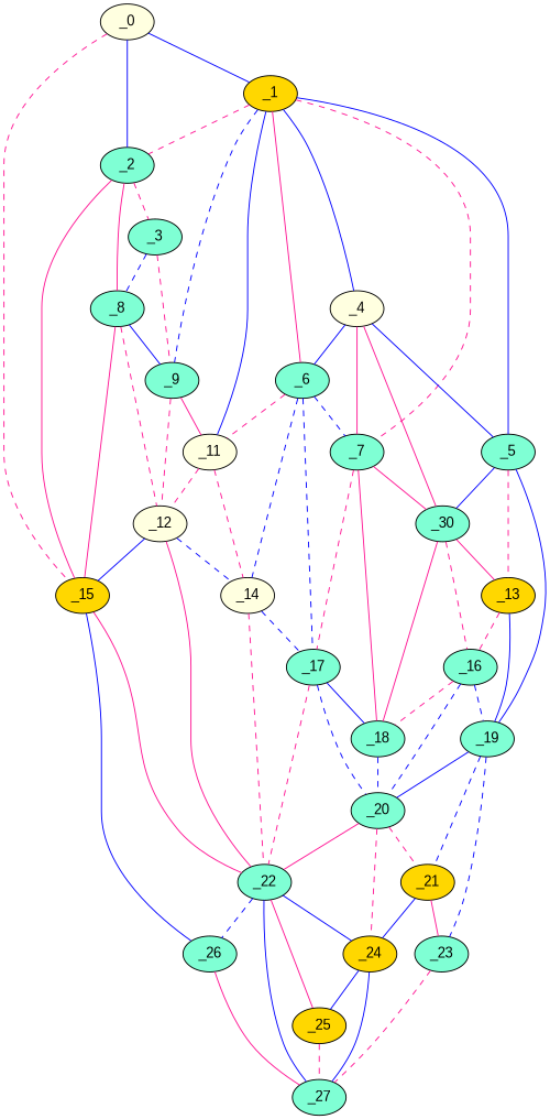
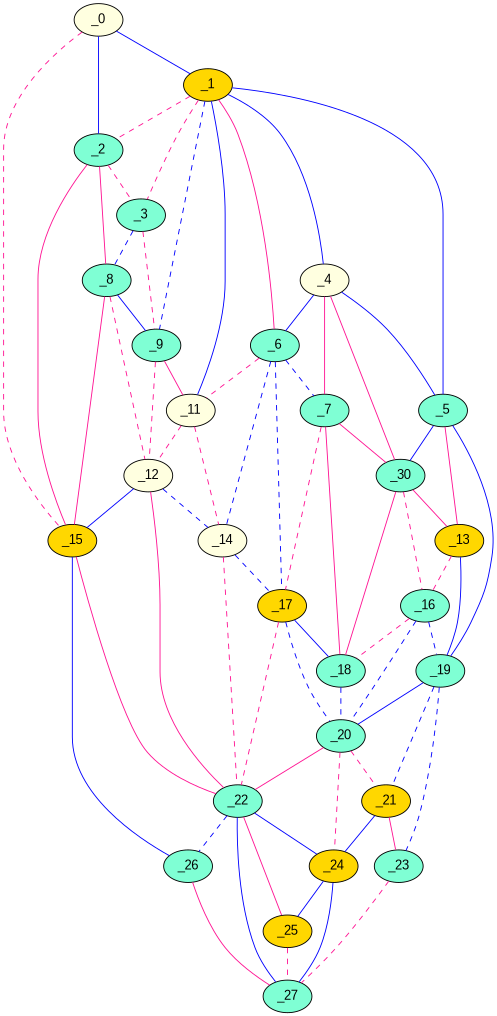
  graph {
    fontname="Liberation Sans"
    node [fillcolor=aquamarine fontname="Liberation Sans" style=filled x=58]
    edge [color=deeppink fontname="Liberation Sans" style=solid valence=2]
    _0 [fillcolor=lightyellow x=14 y=13]
    _1 [fillcolor=gold x=18 y=57]
    _2 [x=24 y=36]
    _15 [fillcolor=gold x=56 y=3]
    _3 [x=26 y=45]
    _4 [fillcolor=lightyellow x=28 y=91]
    _5 [x=31 y=104]
    _6 [x=32 y=79]
    _9 [x=38 y=52]
    _11 [fillcolor=lightyellow x=42 y=62]
    _8 [x=35 y=46]
    _22 [x=91 y=55]
    _26 [x=102 y=15]
    _7 [x=34 y=84]
    n15 [label=_30 x=41 y=92]
    _13 [fillcolor=gold x=49 y=105]
    _19 [x=60 y=118]
    _14 [fillcolor=lightyellow x=55 y=67]
-   _17 [y=73]
+   _17 [fillcolor=gold y=73]
    _12 [fillcolor=lightyellow x=44 y=49]
    _24 [fillcolor=gold x=100 y=58]
    _25 [fillcolor=gold x=101 y=48]
    _27 [x=104 y=41]
    _18 [y=83]
    _16 [x=57 y=88]
    _20 [x=87 y=98]
    _21 [fillcolor=gold x=90 y=103]
    _23 [x=97 y=117]
    _0 -- _1 [color=blue valence=1]
    _0 -- _2 [color=blue valence=1]
    _0 -- _15 [style=dashed valence=1]
    _1 -- _2 [style=dashed]
-   _1 -- _7 [style=dashed]
+   _1 -- _3 [style=dashed]
    _1 -- _4 [color=blue valence=1]
    _1 -- _5 [color=blue valence=1]
    _1 -- _6
    _1 -- _9 [color=blue style=dashed]
    _1 -- _11 [color=blue]
    _2 -- _15
    _2 -- _3 [style=dashed]
    _2 -- _8
    _15 -- _22
    _15 -- _26 [color=blue valence=1]
    _3 -- _9 [style=dashed]
    _3 -- _8 [color=blue style=dashed]
    _4 -- _5 [color=blue]
    _4 -- _6 [color=blue]
    _4 -- _7
    _4 -- n15
    _5 -- n15 [color=blue]
-   _5 -- _13 [style=dashed valence=1]
+   _5 -- _13 [valence=1]
    _5 -- _19 [color=blue valence=1]
    _6 -- _11 [style=dashed valence=1]
    _6 -- _7 [color=blue style=dashed valence=1]
    _6 -- _14 [color=blue style=dashed]
    _6 -- _17 [color=blue style=dashed]
    _9 -- _11
    _9 -- _12 [style=dashed]
    _11 -- _14 [style=dashed]
    _11 -- _12 [style=dashed]
    _8 -- _15
    _8 -- _9 [color=blue valence=1]
    _8 -- _12 [style=dashed]
    _22 -- _26 [color=blue style=dashed]
    _22 -- _24 [color=blue]
    _22 -- _25 [valence=1]
    _22 -- _27 [color=blue valence=1]
    _26 -- _27 [valence=1]
    _7 -- n15
    _7 -- _17 [style=dashed]
    _7 -- _18
    n15 -- _13
    n15 -- _18 [valence=1]
    n15 -- _16 [style=dashed valence=1]
    _13 -- _19 [color=blue valence=1]
    _13 -- _16 [style=dashed]
    _19 -- _20 [color=blue]
    _19 -- _21 [color=blue style=dashed]
    _19 -- _23 [color=blue style=dashed valence=1]
    _14 -- _22 [style=dashed]
    _14 -- _17 [color=blue style=dashed]
    _17 -- _22 [style=dashed]
    _17 -- _18 [color=blue]
    _17 -- _20 [color=blue style=dashed]
    _12 -- _15 [color=blue valence=1]
    _12 -- _22
    _12 -- _14 [color=blue style=dashed valence=1]
    _24 -- _25 [color=blue]
    _24 -- _27 [color=blue valence=1]
    _25 -- _27 [style=dashed]
    _18 -- _20 [color=blue style=dashed]
    _16 -- _19 [color=blue style=dashed]
    _16 -- _18 [style=dashed]
    _16 -- _20 [color=blue style=dashed]
    _20 -- _22 [valence=1]
    _20 -- _24 [style=dashed]
    _20 -- _21 [style=dashed]
    _21 -- _24 [color=blue]
    _21 -- _23
    _23 -- _27 [style=dashed valence=1]
  }
